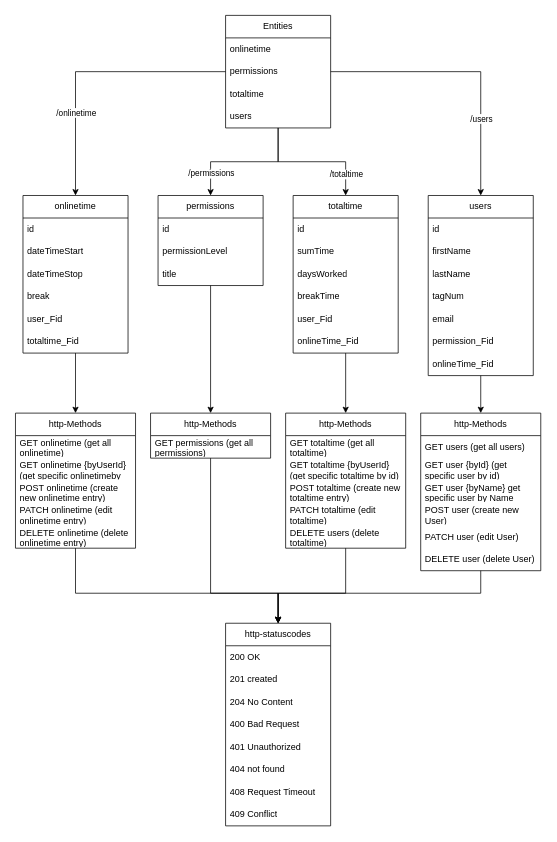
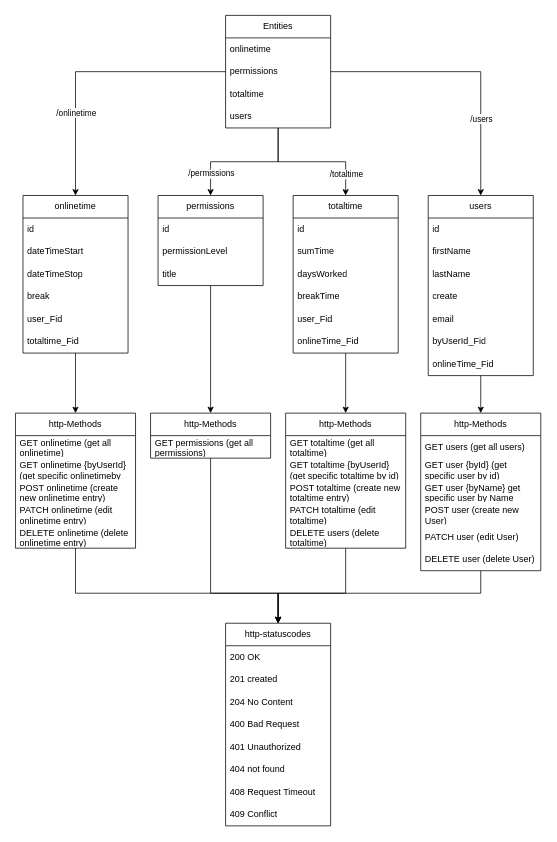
  <mxCell id="0" />
  <mxCell id="1" parent="0" />
  <mxCell id="2" style="edgeStyle=orthogonalEdgeStyle;rounded=0;orthogonalLoop=1;jettySize=auto;html=1;" parent="1" source="10" target="16" edge="1"><mxGeometry relative="1" as="geometry" /></mxCell>
  <mxCell id="3" value="/onlinetime" style="edgeLabel;html=1;align=center;verticalAlign=middle;resizable=0;points=[];" parent="2" vertex="1" connectable="0"><mxGeometry x="0.406" y="2" relative="1" as="geometry"><mxPoint x="-2" y="-3" as="offset" /></mxGeometry></mxCell>
  <mxCell id="4" style="edgeStyle=orthogonalEdgeStyle;rounded=0;orthogonalLoop=1;jettySize=auto;html=1;" parent="1" source="10" target="24" edge="1"><mxGeometry relative="1" as="geometry" /></mxCell>
  <mxCell id="5" value="/permissions" style="edgeLabel;html=1;align=center;verticalAlign=middle;resizable=0;points=[];" parent="4" vertex="1" connectable="0"><mxGeometry x="0.663" y="-1" relative="1" as="geometry"><mxPoint x="1" as="offset" /></mxGeometry></mxCell>
  <mxCell id="6" style="edgeStyle=orthogonalEdgeStyle;rounded=0;orthogonalLoop=1;jettySize=auto;html=1;" parent="1" source="10" target="29" edge="1"><mxGeometry relative="1" as="geometry" /></mxCell>
  <mxCell id="7" value="/totaltime" style="edgeLabel;html=1;align=center;verticalAlign=middle;resizable=0;points=[];" parent="6" vertex="1" connectable="0"><mxGeometry x="0.673" y="1" relative="1" as="geometry"><mxPoint x="-1" as="offset" /></mxGeometry></mxCell>
  <mxCell id="8" style="edgeStyle=orthogonalEdgeStyle;rounded=0;orthogonalLoop=1;jettySize=auto;html=1;" parent="1" source="10" target="37" edge="1"><mxGeometry relative="1" as="geometry" /></mxCell>
  <mxCell id="9" value="/users" style="edgeLabel;html=1;align=center;verticalAlign=middle;resizable=0;points=[];" parent="8" vertex="1" connectable="0"><mxGeometry x="0.496" y="1" relative="1" as="geometry"><mxPoint x="-1" y="-11" as="offset" /></mxGeometry></mxCell>
  <mxCell id="10" value="Entities" style="swimlane;fontStyle=0;childLayout=stackLayout;horizontal=1;startSize=30;horizontalStack=0;resizeParent=1;resizeParentMax=0;resizeLast=0;collapsible=1;marginBottom=0;whiteSpace=wrap;html=1;" parent="1" vertex="1"><mxGeometry x="300" y="20" width="140" height="150" as="geometry" /></mxCell>
  <mxCell id="11" value="onlinetime" style="text;strokeColor=none;fillColor=none;align=left;verticalAlign=middle;spacingLeft=4;spacingRight=4;overflow=hidden;points=[[0,0.5],[1,0.5]];portConstraint=eastwest;rotatable=0;whiteSpace=wrap;html=1;" parent="10" vertex="1"><mxGeometry y="30" width="140" height="30" as="geometry" /></mxCell>
  <mxCell id="12" value="permissions" style="text;strokeColor=none;fillColor=none;align=left;verticalAlign=middle;spacingLeft=4;spacingRight=4;overflow=hidden;points=[[0,0.5],[1,0.5]];portConstraint=eastwest;rotatable=0;whiteSpace=wrap;html=1;" parent="10" vertex="1"><mxGeometry y="60" width="140" height="30" as="geometry" /></mxCell>
  <mxCell id="13" value="totaltime" style="text;strokeColor=none;fillColor=none;align=left;verticalAlign=middle;spacingLeft=4;spacingRight=4;overflow=hidden;points=[[0,0.5],[1,0.5]];portConstraint=eastwest;rotatable=0;whiteSpace=wrap;html=1;" parent="10" vertex="1"><mxGeometry y="90" width="140" height="30" as="geometry" /></mxCell>
  <mxCell id="14" value="users" style="text;strokeColor=none;fillColor=none;align=left;verticalAlign=middle;spacingLeft=4;spacingRight=4;overflow=hidden;points=[[0,0.5],[1,0.5]];portConstraint=eastwest;rotatable=0;whiteSpace=wrap;html=1;" parent="10" vertex="1"><mxGeometry y="120" width="140" height="30" as="geometry" /></mxCell>
  <mxCell id="15" style="edgeStyle=orthogonalEdgeStyle;rounded=0;orthogonalLoop=1;jettySize=auto;html=1;" parent="1" source="16" target="73" edge="1"><mxGeometry relative="1" as="geometry" /></mxCell>
  <mxCell id="16" value="onlinetime" style="swimlane;fontStyle=0;childLayout=stackLayout;horizontal=1;startSize=30;horizontalStack=0;resizeParent=1;resizeParentMax=0;resizeLast=0;collapsible=1;marginBottom=0;whiteSpace=wrap;html=1;" parent="1" vertex="1"><mxGeometry x="30" y="260" width="140" height="210" as="geometry" /></mxCell>
  <mxCell id="17" value="id" style="text;strokeColor=none;fillColor=none;align=left;verticalAlign=middle;spacingLeft=4;spacingRight=4;overflow=hidden;points=[[0,0.5],[1,0.5]];portConstraint=eastwest;rotatable=0;whiteSpace=wrap;html=1;" parent="16" vertex="1"><mxGeometry y="30" width="140" height="30" as="geometry" /></mxCell>
  <mxCell id="18" value="dateTimeStart" style="text;strokeColor=none;fillColor=none;align=left;verticalAlign=middle;spacingLeft=4;spacingRight=4;overflow=hidden;points=[[0,0.5],[1,0.5]];portConstraint=eastwest;rotatable=0;whiteSpace=wrap;html=1;" parent="16" vertex="1"><mxGeometry y="60" width="140" height="30" as="geometry" /></mxCell>
  <mxCell id="19" value="dateTimeStop" style="text;strokeColor=none;fillColor=none;align=left;verticalAlign=middle;spacingLeft=4;spacingRight=4;overflow=hidden;points=[[0,0.5],[1,0.5]];portConstraint=eastwest;rotatable=0;whiteSpace=wrap;html=1;" parent="16" vertex="1"><mxGeometry y="90" width="140" height="30" as="geometry" /></mxCell>
  <mxCell id="20" value="break" style="text;strokeColor=none;fillColor=none;align=left;verticalAlign=middle;spacingLeft=4;spacingRight=4;overflow=hidden;points=[[0,0.5],[1,0.5]];portConstraint=eastwest;rotatable=0;whiteSpace=wrap;html=1;" parent="16" vertex="1"><mxGeometry y="120" width="140" height="30" as="geometry" /></mxCell>
  <mxCell id="21" value="user_Fid" style="text;strokeColor=none;fillColor=none;align=left;verticalAlign=middle;spacingLeft=4;spacingRight=4;overflow=hidden;points=[[0,0.5],[1,0.5]];portConstraint=eastwest;rotatable=0;whiteSpace=wrap;html=1;" parent="16" vertex="1"><mxGeometry y="150" width="140" height="30" as="geometry" /></mxCell>
  <mxCell id="22" value="totaltime_Fid" style="text;strokeColor=none;fillColor=none;align=left;verticalAlign=middle;spacingLeft=4;spacingRight=4;overflow=hidden;points=[[0,0.5],[1,0.5]];portConstraint=eastwest;rotatable=0;whiteSpace=wrap;html=1;" parent="16" vertex="1"><mxGeometry y="180" width="140" height="30" as="geometry" /></mxCell>
  <mxCell id="23" style="edgeStyle=orthogonalEdgeStyle;rounded=0;orthogonalLoop=1;jettySize=auto;html=1;" parent="1" source="24" target="70" edge="1"><mxGeometry relative="1" as="geometry" /></mxCell>
  <mxCell id="24" value="permissions" style="swimlane;fontStyle=0;childLayout=stackLayout;horizontal=1;startSize=30;horizontalStack=0;resizeParent=1;resizeParentMax=0;resizeLast=0;collapsible=1;marginBottom=0;whiteSpace=wrap;html=1;" parent="1" vertex="1"><mxGeometry x="210" y="260" width="140" height="120" as="geometry" /></mxCell>
  <mxCell id="25" value="id" style="text;strokeColor=none;fillColor=none;align=left;verticalAlign=middle;spacingLeft=4;spacingRight=4;overflow=hidden;points=[[0,0.5],[1,0.5]];portConstraint=eastwest;rotatable=0;whiteSpace=wrap;html=1;" parent="24" vertex="1"><mxGeometry y="30" width="140" height="30" as="geometry" /></mxCell>
  <mxCell id="26" value="permissionLevel" style="text;strokeColor=none;fillColor=none;align=left;verticalAlign=middle;spacingLeft=4;spacingRight=4;overflow=hidden;points=[[0,0.5],[1,0.5]];portConstraint=eastwest;rotatable=0;whiteSpace=wrap;html=1;" parent="24" vertex="1"><mxGeometry y="60" width="140" height="30" as="geometry" /></mxCell>
  <mxCell id="27" value="title" style="text;strokeColor=none;fillColor=none;align=left;verticalAlign=middle;spacingLeft=4;spacingRight=4;overflow=hidden;points=[[0,0.5],[1,0.5]];portConstraint=eastwest;rotatable=0;whiteSpace=wrap;html=1;" parent="24" vertex="1"><mxGeometry y="90" width="140" height="30" as="geometry" /></mxCell>
  <mxCell id="28" style="edgeStyle=orthogonalEdgeStyle;rounded=0;orthogonalLoop=1;jettySize=auto;html=1;" parent="1" source="29" target="63" edge="1"><mxGeometry relative="1" as="geometry" /></mxCell>
  <mxCell id="29" value="totaltime" style="swimlane;fontStyle=0;childLayout=stackLayout;horizontal=1;startSize=30;horizontalStack=0;resizeParent=1;resizeParentMax=0;resizeLast=0;collapsible=1;marginBottom=0;whiteSpace=wrap;html=1;" parent="1" vertex="1"><mxGeometry x="390" y="260" width="140" height="210" as="geometry" /></mxCell>
  <mxCell id="30" value="id" style="text;strokeColor=none;fillColor=none;align=left;verticalAlign=middle;spacingLeft=4;spacingRight=4;overflow=hidden;points=[[0,0.5],[1,0.5]];portConstraint=eastwest;rotatable=0;whiteSpace=wrap;html=1;" parent="29" vertex="1"><mxGeometry y="30" width="140" height="30" as="geometry" /></mxCell>
  <mxCell id="31" value="sumTime" style="text;strokeColor=none;fillColor=none;align=left;verticalAlign=middle;spacingLeft=4;spacingRight=4;overflow=hidden;points=[[0,0.5],[1,0.5]];portConstraint=eastwest;rotatable=0;whiteSpace=wrap;html=1;" parent="29" vertex="1"><mxGeometry y="60" width="140" height="30" as="geometry" /></mxCell>
  <mxCell id="32" value="daysWorked" style="text;strokeColor=none;fillColor=none;align=left;verticalAlign=middle;spacingLeft=4;spacingRight=4;overflow=hidden;points=[[0,0.5],[1,0.5]];portConstraint=eastwest;rotatable=0;whiteSpace=wrap;html=1;" parent="29" vertex="1"><mxGeometry y="90" width="140" height="30" as="geometry" /></mxCell>
  <mxCell id="33" value="breakTime" style="text;strokeColor=none;fillColor=none;align=left;verticalAlign=middle;spacingLeft=4;spacingRight=4;overflow=hidden;points=[[0,0.5],[1,0.5]];portConstraint=eastwest;rotatable=0;whiteSpace=wrap;html=1;" parent="29" vertex="1"><mxGeometry y="120" width="140" height="30" as="geometry" /></mxCell>
  <mxCell id="34" value="user_Fid" style="text;strokeColor=none;fillColor=none;align=left;verticalAlign=middle;spacingLeft=4;spacingRight=4;overflow=hidden;points=[[0,0.5],[1,0.5]];portConstraint=eastwest;rotatable=0;whiteSpace=wrap;html=1;" parent="29" vertex="1"><mxGeometry y="150" width="140" height="30" as="geometry" /></mxCell>
  <mxCell id="35" value="onlineTime_Fid" style="text;strokeColor=none;fillColor=none;align=left;verticalAlign=middle;spacingLeft=4;spacingRight=4;overflow=hidden;points=[[0,0.5],[1,0.5]];portConstraint=eastwest;rotatable=0;whiteSpace=wrap;html=1;" parent="29" vertex="1"><mxGeometry y="180" width="140" height="30" as="geometry" /></mxCell>
  <mxCell id="36" style="edgeStyle=orthogonalEdgeStyle;rounded=0;orthogonalLoop=1;jettySize=auto;html=1;" parent="1" source="37" target="46" edge="1"><mxGeometry relative="1" as="geometry" /></mxCell>
  <mxCell id="37" value="users" style="swimlane;fontStyle=0;childLayout=stackLayout;horizontal=1;startSize=30;horizontalStack=0;resizeParent=1;resizeParentMax=0;resizeLast=0;collapsible=1;marginBottom=0;whiteSpace=wrap;html=1;" parent="1" vertex="1"><mxGeometry x="570" y="260" width="140" height="240" as="geometry" /></mxCell>
  <mxCell id="38" value="id" style="text;strokeColor=none;fillColor=none;align=left;verticalAlign=middle;spacingLeft=4;spacingRight=4;overflow=hidden;points=[[0,0.5],[1,0.5]];portConstraint=eastwest;rotatable=0;whiteSpace=wrap;html=1;" parent="37" vertex="1"><mxGeometry y="30" width="140" height="30" as="geometry" /></mxCell>
  <mxCell id="39" value="firstName" style="text;strokeColor=none;fillColor=none;align=left;verticalAlign=middle;spacingLeft=4;spacingRight=4;overflow=hidden;points=[[0,0.5],[1,0.5]];portConstraint=eastwest;rotatable=0;whiteSpace=wrap;html=1;" parent="37" vertex="1"><mxGeometry y="60" width="140" height="30" as="geometry" /></mxCell>
  <mxCell id="40" value="lastName" style="text;strokeColor=none;fillColor=none;align=left;verticalAlign=middle;spacingLeft=4;spacingRight=4;overflow=hidden;points=[[0,0.5],[1,0.5]];portConstraint=eastwest;rotatable=0;whiteSpace=wrap;html=1;" parent="37" vertex="1"><mxGeometry y="90" width="140" height="30" as="geometry" /></mxCell>
- <mxCell id="41" value="tagNum" style="text;strokeColor=none;fillColor=none;align=left;verticalAlign=middle;spacingLeft=4;spacingRight=4;overflow=hidden;points=[[0,0.5],[1,0.5]];portConstraint=eastwest;rotatable=0;whiteSpace=wrap;html=1;" parent="37" vertex="1"><mxGeometry y="120" width="140" height="30" as="geometry" /></mxCell>
+ <mxCell id="41" value="create" style="text;strokeColor=none;fillColor=none;align=left;verticalAlign=middle;spacingLeft=4;spacingRight=4;overflow=hidden;points=[[0,0.5],[1,0.5]];portConstraint=eastwest;rotatable=0;whiteSpace=wrap;html=1;" parent="37" vertex="1"><mxGeometry y="120" width="140" height="30" as="geometry" /></mxCell>
  <mxCell id="42" value="email" style="text;strokeColor=none;fillColor=none;align=left;verticalAlign=middle;spacingLeft=4;spacingRight=4;overflow=hidden;points=[[0,0.5],[1,0.5]];portConstraint=eastwest;rotatable=0;whiteSpace=wrap;html=1;" parent="37" vertex="1"><mxGeometry y="150" width="140" height="30" as="geometry" /></mxCell>
- <mxCell id="43" value="permission_Fid" style="text;strokeColor=none;fillColor=none;align=left;verticalAlign=middle;spacingLeft=4;spacingRight=4;overflow=hidden;points=[[0,0.5],[1,0.5]];portConstraint=eastwest;rotatable=0;whiteSpace=wrap;html=1;" parent="37" vertex="1"><mxGeometry y="180" width="140" height="30" as="geometry" /></mxCell>
+ <mxCell id="43" value="byUserId_Fid" style="text;strokeColor=none;fillColor=none;align=left;verticalAlign=middle;spacingLeft=4;spacingRight=4;overflow=hidden;points=[[0,0.5],[1,0.5]];portConstraint=eastwest;rotatable=0;whiteSpace=wrap;html=1;" parent="37" vertex="1"><mxGeometry y="180" width="140" height="30" as="geometry" /></mxCell>
  <mxCell id="44" value="onlineTime_Fid" style="text;strokeColor=none;fillColor=none;align=left;verticalAlign=middle;spacingLeft=4;spacingRight=4;overflow=hidden;points=[[0,0.5],[1,0.5]];portConstraint=eastwest;rotatable=0;whiteSpace=wrap;html=1;" parent="37" vertex="1"><mxGeometry y="210" width="140" height="30" as="geometry" /></mxCell>
  <mxCell id="45" style="edgeStyle=orthogonalEdgeStyle;rounded=0;orthogonalLoop=1;jettySize=auto;html=1;" parent="1" source="46" target="53" edge="1"><mxGeometry relative="1" as="geometry"><Array as="points"><mxPoint x="640" y="790" /><mxPoint x="370" y="790" /></Array></mxGeometry></mxCell>
  <mxCell id="46" value="http-Methods" style="swimlane;fontStyle=0;childLayout=stackLayout;horizontal=1;startSize=30;horizontalStack=0;resizeParent=1;resizeParentMax=0;resizeLast=0;collapsible=1;marginBottom=0;whiteSpace=wrap;html=1;" parent="1" vertex="1"><mxGeometry x="560" y="550" width="160" height="210" as="geometry" /></mxCell>
  <mxCell id="47" value="GET users (get all users)" style="text;strokeColor=none;fillColor=none;align=left;verticalAlign=middle;spacingLeft=4;spacingRight=4;overflow=hidden;points=[[0,0.5],[1,0.5]];portConstraint=eastwest;rotatable=0;whiteSpace=wrap;html=1;" parent="46" vertex="1"><mxGeometry y="30" width="160" height="30" as="geometry" /></mxCell>
  <mxCell id="48" value="GET user {byId} (get specific user by id)" style="text;strokeColor=none;fillColor=none;align=left;verticalAlign=middle;spacingLeft=4;spacingRight=4;overflow=hidden;points=[[0,0.5],[1,0.5]];portConstraint=eastwest;rotatable=0;whiteSpace=wrap;html=1;" parent="46" vertex="1"><mxGeometry y="60" width="160" height="30" as="geometry" /></mxCell>
  <mxCell id="49" value="GET user {byName} get specific user by Name" style="text;strokeColor=none;fillColor=none;align=left;verticalAlign=middle;spacingLeft=4;spacingRight=4;overflow=hidden;points=[[0,0.5],[1,0.5]];portConstraint=eastwest;rotatable=0;whiteSpace=wrap;html=1;" parent="46" vertex="1"><mxGeometry y="90" width="160" height="30" as="geometry" /></mxCell>
  <mxCell id="50" value="POST user (create new User)" style="text;strokeColor=none;fillColor=none;align=left;verticalAlign=middle;spacingLeft=4;spacingRight=4;overflow=hidden;points=[[0,0.5],[1,0.5]];portConstraint=eastwest;rotatable=0;whiteSpace=wrap;html=1;" parent="46" vertex="1"><mxGeometry y="120" width="160" height="30" as="geometry" /></mxCell>
  <mxCell id="51" value="PATCH user (edit User)" style="text;strokeColor=none;fillColor=none;align=left;verticalAlign=middle;spacingLeft=4;spacingRight=4;overflow=hidden;points=[[0,0.5],[1,0.5]];portConstraint=eastwest;rotatable=0;whiteSpace=wrap;html=1;" parent="46" vertex="1"><mxGeometry y="150" width="160" height="30" as="geometry" /></mxCell>
  <mxCell id="52" value="DELETE user (delete User)" style="text;strokeColor=none;fillColor=none;align=left;verticalAlign=middle;spacingLeft=4;spacingRight=4;overflow=hidden;points=[[0,0.5],[1,0.5]];portConstraint=eastwest;rotatable=0;whiteSpace=wrap;html=1;" parent="46" vertex="1"><mxGeometry y="180" width="160" height="30" as="geometry" /></mxCell>
  <mxCell id="53" value="http-statuscodes" style="swimlane;fontStyle=0;childLayout=stackLayout;horizontal=1;startSize=30;horizontalStack=0;resizeParent=1;resizeParentMax=0;resizeLast=0;collapsible=1;marginBottom=0;whiteSpace=wrap;html=1;" parent="1" vertex="1"><mxGeometry x="300" y="830" width="140" height="270" as="geometry" /></mxCell>
  <mxCell id="54" value="200 OK" style="text;strokeColor=none;fillColor=none;align=left;verticalAlign=middle;spacingLeft=4;spacingRight=4;overflow=hidden;points=[[0,0.5],[1,0.5]];portConstraint=eastwest;rotatable=0;whiteSpace=wrap;html=1;" parent="53" vertex="1"><mxGeometry y="30" width="140" height="30" as="geometry" /></mxCell>
  <mxCell id="55" value="201 created" style="text;strokeColor=none;fillColor=none;align=left;verticalAlign=middle;spacingLeft=4;spacingRight=4;overflow=hidden;points=[[0,0.5],[1,0.5]];portConstraint=eastwest;rotatable=0;whiteSpace=wrap;html=1;" parent="53" vertex="1"><mxGeometry y="60" width="140" height="30" as="geometry" /></mxCell>
  <mxCell id="56" value="204 No Content" style="text;strokeColor=none;fillColor=none;align=left;verticalAlign=middle;spacingLeft=4;spacingRight=4;overflow=hidden;points=[[0,0.5],[1,0.5]];portConstraint=eastwest;rotatable=0;whiteSpace=wrap;html=1;" parent="53" vertex="1"><mxGeometry y="90" width="140" height="30" as="geometry" /></mxCell>
  <mxCell id="57" value="400 Bad Request" style="text;strokeColor=none;fillColor=none;align=left;verticalAlign=middle;spacingLeft=4;spacingRight=4;overflow=hidden;points=[[0,0.5],[1,0.5]];portConstraint=eastwest;rotatable=0;whiteSpace=wrap;html=1;" parent="53" vertex="1"><mxGeometry y="120" width="140" height="30" as="geometry" /></mxCell>
  <mxCell id="58" value="401 Unauthorized" style="text;strokeColor=none;fillColor=none;align=left;verticalAlign=middle;spacingLeft=4;spacingRight=4;overflow=hidden;points=[[0,0.5],[1,0.5]];portConstraint=eastwest;rotatable=0;whiteSpace=wrap;html=1;" vertex="1" parent="53"><mxGeometry y="150" width="140" height="30" as="geometry" /></mxCell>
  <mxCell id="59" value="404 not found" style="text;strokeColor=none;fillColor=none;align=left;verticalAlign=middle;spacingLeft=4;spacingRight=4;overflow=hidden;points=[[0,0.5],[1,0.5]];portConstraint=eastwest;rotatable=0;whiteSpace=wrap;html=1;" vertex="1" parent="53"><mxGeometry y="180" width="140" height="30" as="geometry" /></mxCell>
  <mxCell id="60" value="408 Request Timeout" style="text;strokeColor=none;fillColor=none;align=left;verticalAlign=middle;spacingLeft=4;spacingRight=4;overflow=hidden;points=[[0,0.5],[1,0.5]];portConstraint=eastwest;rotatable=0;whiteSpace=wrap;html=1;" vertex="1" parent="53"><mxGeometry y="210" width="140" height="30" as="geometry" /></mxCell>
  <mxCell id="61" value="409 Conflict" style="text;strokeColor=none;fillColor=none;align=left;verticalAlign=middle;spacingLeft=4;spacingRight=4;overflow=hidden;points=[[0,0.5],[1,0.5]];portConstraint=eastwest;rotatable=0;whiteSpace=wrap;html=1;" vertex="1" parent="53"><mxGeometry y="240" width="140" height="30" as="geometry" /></mxCell>
  <mxCell id="62" style="edgeStyle=orthogonalEdgeStyle;rounded=0;orthogonalLoop=1;jettySize=auto;html=1;" parent="1" source="63" target="53" edge="1"><mxGeometry relative="1" as="geometry"><Array as="points"><mxPoint x="460" y="790" /><mxPoint x="370" y="790" /></Array></mxGeometry></mxCell>
  <mxCell id="63" value="http-Methods" style="swimlane;fontStyle=0;childLayout=stackLayout;horizontal=1;startSize=30;horizontalStack=0;resizeParent=1;resizeParentMax=0;resizeLast=0;collapsible=1;marginBottom=0;whiteSpace=wrap;html=1;" parent="1" vertex="1"><mxGeometry x="380" y="550" width="160" height="180" as="geometry" /></mxCell>
  <mxCell id="64" value="GET totaltime (get all totaltime)" style="text;strokeColor=none;fillColor=none;align=left;verticalAlign=middle;spacingLeft=4;spacingRight=4;overflow=hidden;points=[[0,0.5],[1,0.5]];portConstraint=eastwest;rotatable=0;whiteSpace=wrap;html=1;" parent="63" vertex="1"><mxGeometry y="30" width="160" height="30" as="geometry" /></mxCell>
  <mxCell id="65" value="GET totaltime {byUserId} (get specific totaltime by id)" style="text;strokeColor=none;fillColor=none;align=left;verticalAlign=middle;spacingLeft=4;spacingRight=4;overflow=hidden;points=[[0,0.5],[1,0.5]];portConstraint=eastwest;rotatable=0;whiteSpace=wrap;html=1;" parent="63" vertex="1"><mxGeometry y="60" width="160" height="30" as="geometry" /></mxCell>
  <mxCell id="66" value="POST totaltime (create new totaltime entry)" style="text;strokeColor=none;fillColor=none;align=left;verticalAlign=middle;spacingLeft=4;spacingRight=4;overflow=hidden;points=[[0,0.5],[1,0.5]];portConstraint=eastwest;rotatable=0;whiteSpace=wrap;html=1;" parent="63" vertex="1"><mxGeometry y="90" width="160" height="30" as="geometry" /></mxCell>
  <mxCell id="67" value="PATCH totaltime (edit totaltime)" style="text;strokeColor=none;fillColor=none;align=left;verticalAlign=middle;spacingLeft=4;spacingRight=4;overflow=hidden;points=[[0,0.5],[1,0.5]];portConstraint=eastwest;rotatable=0;whiteSpace=wrap;html=1;" parent="63" vertex="1"><mxGeometry y="120" width="160" height="30" as="geometry" /></mxCell>
  <mxCell id="68" value="DELETE users (delete totaltime)" style="text;strokeColor=none;fillColor=none;align=left;verticalAlign=middle;spacingLeft=4;spacingRight=4;overflow=hidden;points=[[0,0.5],[1,0.5]];portConstraint=eastwest;rotatable=0;whiteSpace=wrap;html=1;" parent="63" vertex="1"><mxGeometry y="150" width="160" height="30" as="geometry" /></mxCell>
  <mxCell id="69" style="edgeStyle=orthogonalEdgeStyle;rounded=0;orthogonalLoop=1;jettySize=auto;html=1;" parent="1" source="70" target="53" edge="1"><mxGeometry relative="1" as="geometry"><Array as="points"><mxPoint x="280" y="790" /><mxPoint x="370" y="790" /></Array></mxGeometry></mxCell>
  <mxCell id="70" value="http-Methods" style="swimlane;fontStyle=0;childLayout=stackLayout;horizontal=1;startSize=30;horizontalStack=0;resizeParent=1;resizeParentMax=0;resizeLast=0;collapsible=1;marginBottom=0;whiteSpace=wrap;html=1;" parent="1" vertex="1"><mxGeometry x="200" y="550" width="160" height="60" as="geometry" /></mxCell>
  <mxCell id="71" value="GET permissions (get all permissions)" style="text;strokeColor=none;fillColor=none;align=left;verticalAlign=middle;spacingLeft=4;spacingRight=4;overflow=hidden;points=[[0,0.5],[1,0.5]];portConstraint=eastwest;rotatable=0;whiteSpace=wrap;html=1;" parent="70" vertex="1"><mxGeometry y="30" width="160" height="30" as="geometry" /></mxCell>
  <mxCell id="72" style="edgeStyle=orthogonalEdgeStyle;rounded=0;orthogonalLoop=1;jettySize=auto;html=1;" parent="1" source="73" target="53" edge="1"><mxGeometry relative="1" as="geometry"><Array as="points"><mxPoint x="100" y="790" /><mxPoint x="370" y="790" /></Array></mxGeometry></mxCell>
  <mxCell id="73" value="http-Methods" style="swimlane;fontStyle=0;childLayout=stackLayout;horizontal=1;startSize=30;horizontalStack=0;resizeParent=1;resizeParentMax=0;resizeLast=0;collapsible=1;marginBottom=0;whiteSpace=wrap;html=1;" parent="1" vertex="1"><mxGeometry x="20" y="550" width="160" height="180" as="geometry" /></mxCell>
  <mxCell id="74" value="GET onlinetime (get all onlinetime)" style="text;strokeColor=none;fillColor=none;align=left;verticalAlign=middle;spacingLeft=4;spacingRight=4;overflow=hidden;points=[[0,0.5],[1,0.5]];portConstraint=eastwest;rotatable=0;whiteSpace=wrap;html=1;" parent="73" vertex="1"><mxGeometry y="30" width="160" height="30" as="geometry" /></mxCell>
  <mxCell id="75" value="GET onlinetime {byUserId} (get specific onlinetimeby id)" style="text;strokeColor=none;fillColor=none;align=left;verticalAlign=middle;spacingLeft=4;spacingRight=4;overflow=hidden;points=[[0,0.5],[1,0.5]];portConstraint=eastwest;rotatable=0;whiteSpace=wrap;html=1;" parent="73" vertex="1"><mxGeometry y="60" width="160" height="30" as="geometry" /></mxCell>
  <mxCell id="76" value="POST onlinetime (create new onlinetime entry)" style="text;strokeColor=none;fillColor=none;align=left;verticalAlign=middle;spacingLeft=4;spacingRight=4;overflow=hidden;points=[[0,0.5],[1,0.5]];portConstraint=eastwest;rotatable=0;whiteSpace=wrap;html=1;" parent="73" vertex="1"><mxGeometry y="90" width="160" height="30" as="geometry" /></mxCell>
  <mxCell id="77" value="PATCH onlinetime (edit onlinetime entry)" style="text;strokeColor=none;fillColor=none;align=left;verticalAlign=middle;spacingLeft=4;spacingRight=4;overflow=hidden;points=[[0,0.5],[1,0.5]];portConstraint=eastwest;rotatable=0;whiteSpace=wrap;html=1;" parent="73" vertex="1"><mxGeometry y="120" width="160" height="30" as="geometry" /></mxCell>
  <mxCell id="78" value="DELETE onlinetime (delete onlinetime entry)" style="text;strokeColor=none;fillColor=none;align=left;verticalAlign=middle;spacingLeft=4;spacingRight=4;overflow=hidden;points=[[0,0.5],[1,0.5]];portConstraint=eastwest;rotatable=0;whiteSpace=wrap;html=1;" parent="73" vertex="1"><mxGeometry y="150" width="160" height="30" as="geometry" /></mxCell>
